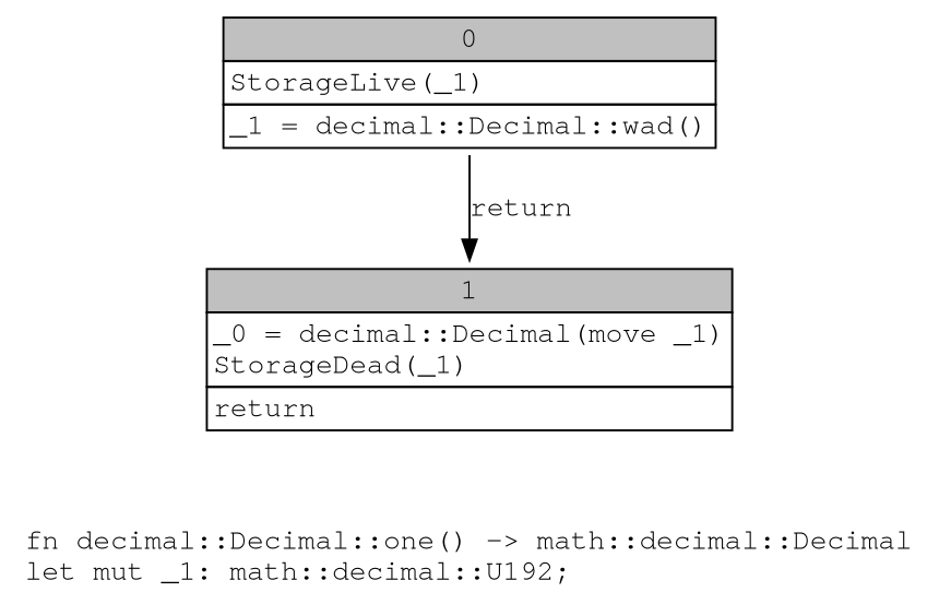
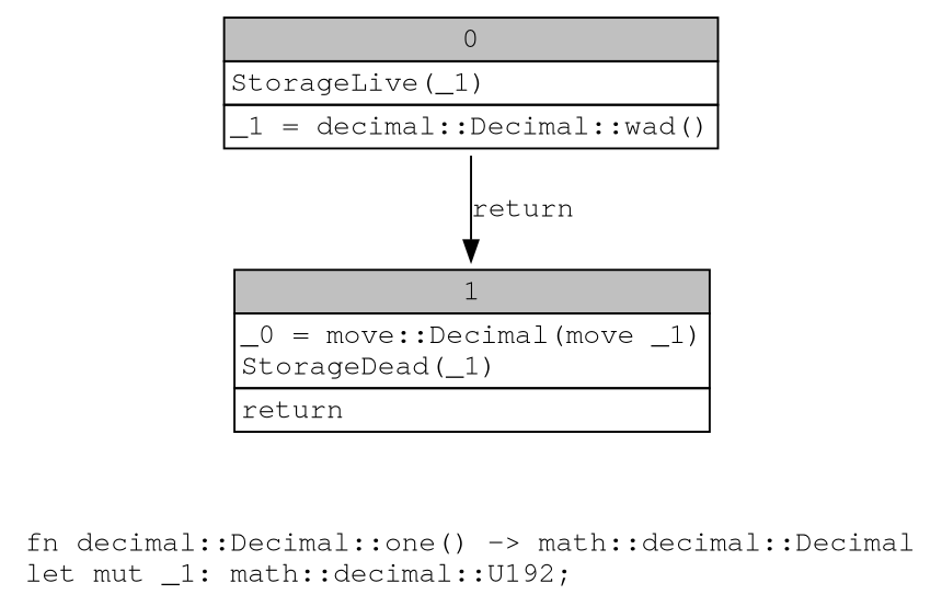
  digraph {
    fontname="Courier, monospace"
    label=<fn decimal::Decimal::one() -&gt; math::decimal::Decimal<br align="left"/>let mut _1: math::decimal::U192;<br align="left"/>>
    node [fontname="Courier, monospace" shape=none]
    n1 [label=<<table border="0" cellborder="1" cellspacing="0"><tr><td bgcolor="gray" align="center" colspan="1">0</td></tr><tr><td align="left" balign="left">StorageLive(_1)<br/></td></tr><tr><td align="left">_1 = decimal::Decimal::wad()</td></tr></table>>]
-   n2 [label=<<table border="0" cellborder="1" cellspacing="0"><tr><td bgcolor="gray" align="center" colspan="1">1</td></tr><tr><td align="left" balign="left">_0 = decimal::Decimal(move _1)<br/>StorageDead(_1)<br/></td></tr><tr><td align="left">return</td></tr></table>>]
+   n2 [label=<<table border="0" cellborder="1" cellspacing="0"><tr><td bgcolor="gray" align="center" colspan="1">1</td></tr><tr><td align="left" balign="left">_0 = move::Decimal(move _1)<br/>StorageDead(_1)<br/></td></tr><tr><td align="left">return</td></tr></table>>]
    n1 -> n2 [fontname="Courier, monospace" label=return]
  }
